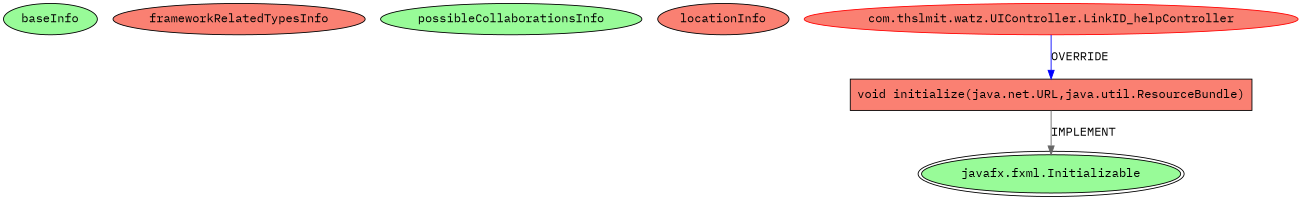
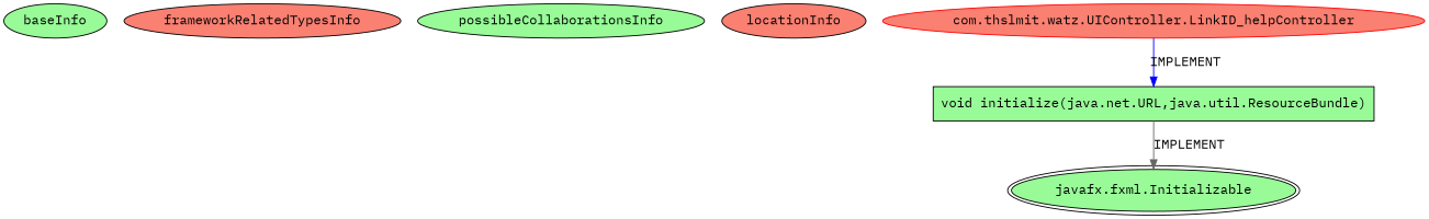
  digraph {
    fontname="IBM Plex Mono"
    node [fillcolor=salmon fontname="IBM Plex Mono" style=filled]
    edge [fontname="IBM Plex Mono"]
    baseInfo [category=extension_graph fillcolor=palegreen graphId=1403 isAnonymous=false possibleRelation=false]
    frameworkRelatedTypesInfo [0="javafx.fxml.Initializable"]
    possibleCollaborationsInfo [fillcolor=palegreen]
    locationInfo [contextSignature=LinkID_helpController filePath="/THSLMIT-thslmit_watzds/thslmit_watzds-master/src/com/thslmit/watz/UIController/LinkID_helpController.java" graphId=1403 projectName="THSLMIT-thslmit_watzds"]
    n5 [color=red isFrameworkType=false label="com.thslmit.watz.UIController.LinkID_helpController" vertexType=ROOT_CLIENT_CLASS_DECLARATION]
-   n6 [isFrameworkType=false label="void initialize(java.net.URL,java.util.ResourceBundle)" shape=box vertexType=OVERRIDING_METHOD_DECLARATION]
+   n6 [fillcolor=palegreen isFrameworkType=false label="void initialize(java.net.URL,java.util.ResourceBundle)" shape=box vertexType=OVERRIDING_METHOD_DECLARATION]
    n7 [fillcolor=palegreen isFrameworkType=true label="javafx.fxml.Initializable" peripheries=2 vertexType=FRAMEWORK_INTERFACE_TYPE]
-   n5 -> n6 [color=blue label=OVERRIDE]
+   n5 -> n6 [color=blue label=IMPLEMENT]
    n6 -> n7 [color=gray40 label=IMPLEMENT]
  }
